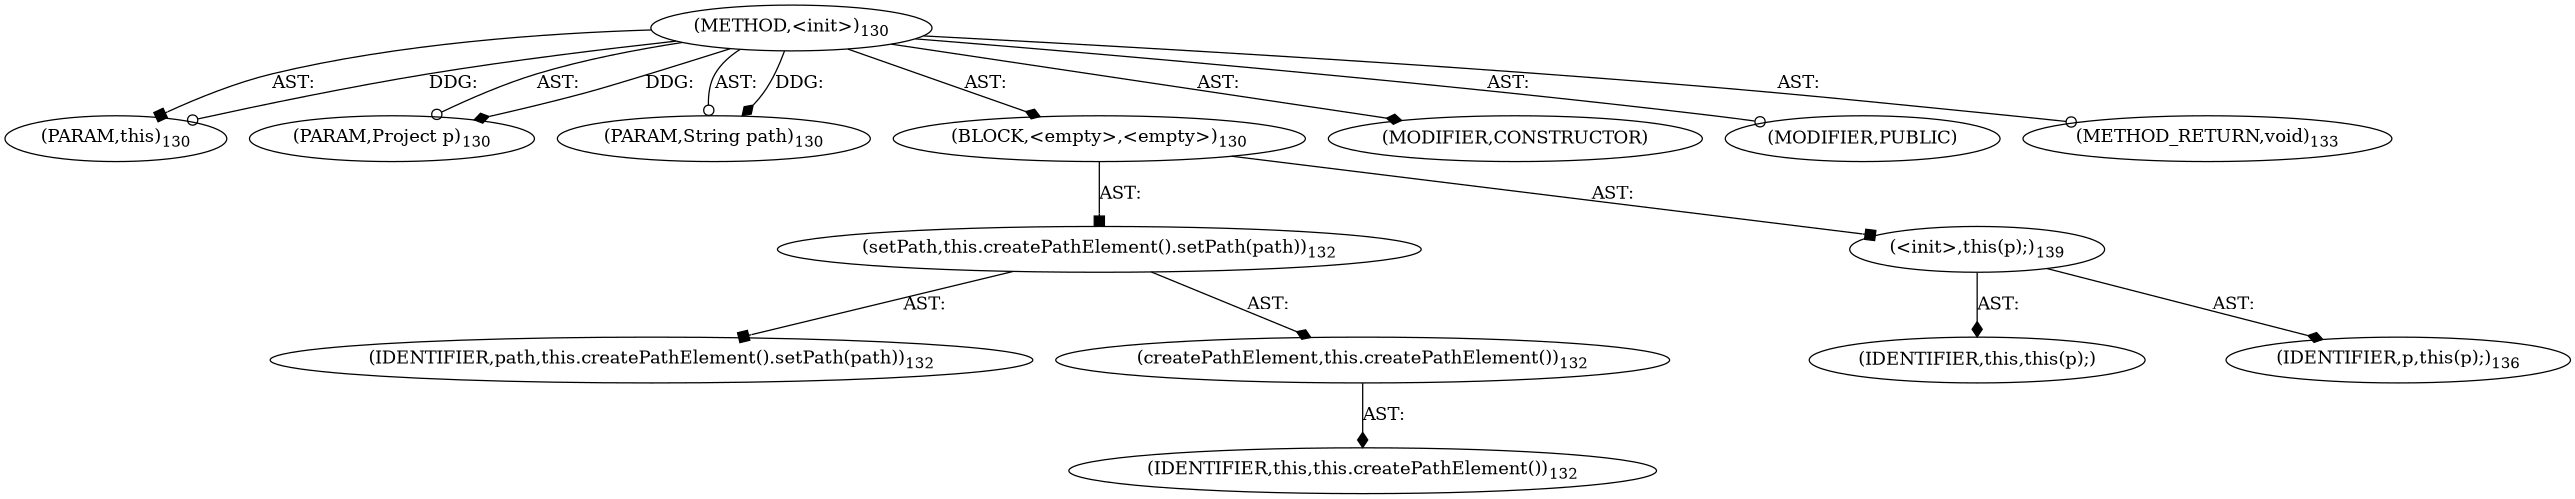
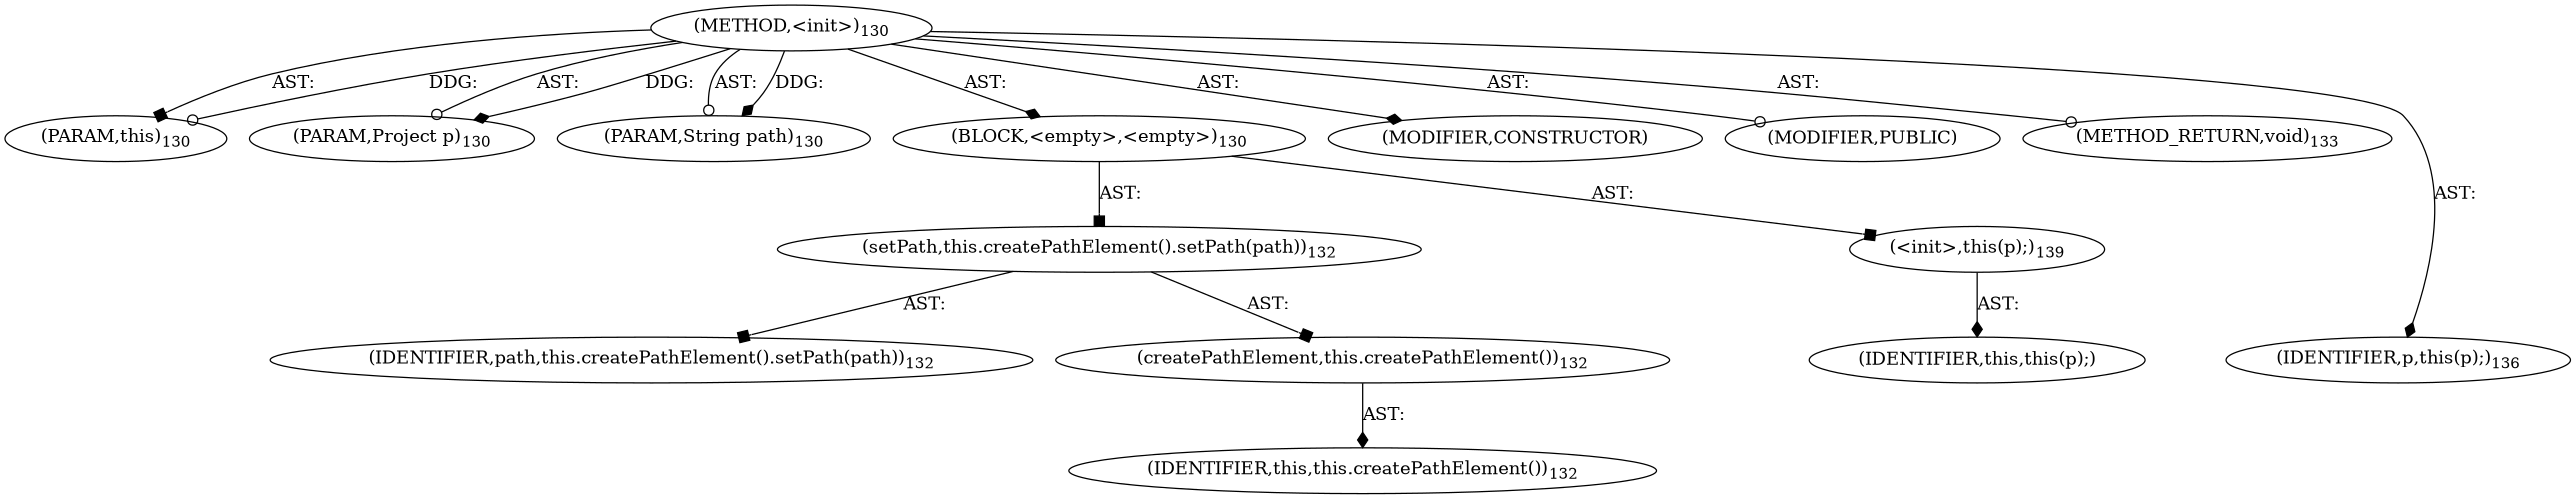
  digraph {
    edge [arrowhead=diamond]
    n1 [label=<(METHOD,&lt;init&gt;)<SUB>130</SUB>>]
    n2 [label=<(PARAM,this)<SUB>130</SUB>>]
    n3 [label=<(PARAM,Project p)<SUB>130</SUB>>]
    n4 [label=<(PARAM,String path)<SUB>130</SUB>>]
    n5 [label=<(BLOCK,&lt;empty&gt;,&lt;empty&gt;)<SUB>130</SUB>>]
    n6 [label=<(MODIFIER,CONSTRUCTOR)>]
    n7 [label=<(MODIFIER,PUBLIC)>]
    n8 [label=<(METHOD_RETURN,void)<SUB>133</SUB>>]
    n9 [label=<(&lt;init&gt;,this(p);)<SUB>139</SUB>>]
    n10 [label=<(setPath,this.createPathElement().setPath(path))<SUB>132</SUB>>]
    n11 [label=<(IDENTIFIER,this,this(p);)>]
    n12 [label=<(IDENTIFIER,p,this(p);)<SUB>136</SUB>>]
    n13 [label=<(createPathElement,this.createPathElement())<SUB>132</SUB>>]
    n14 [label=<(IDENTIFIER,path,this.createPathElement().setPath(path))<SUB>132</SUB>>]
    n15 [label=<(IDENTIFIER,this,this.createPathElement())<SUB>132</SUB>>]
    n1 -> n2 [arrowhead=box label="AST: "]
    n1 -> n2 [arrowhead=odot label="DDG: "]
    n1 -> n3 [arrowhead=odot label="AST: "]
    n1 -> n3 [label="DDG: "]
    n1 -> n4 [arrowhead=odot label="AST: "]
    n1 -> n4 [label="DDG: "]
    n1 -> n5 [label="AST: "]
    n1 -> n6 [label="AST: "]
    n1 -> n7 [arrowhead=odot label="AST: "]
    n1 -> n8 [arrowhead=odot label="AST: "]
    n5 -> n9 [arrowhead=box label="AST: "]
    n5 -> n10 [arrowhead=box label="AST: "]
    n9 -> n11 [label="AST: "]
-   n9 -> n12 [label="AST: "]
-   n10 -> n13 [label="AST: "]
+   n1 -> n12 [label="AST: "]
+   n10 -> n13 [arrowhead=box label="AST: "]
    n10 -> n14 [arrowhead=box label="AST: "]
    n13 -> n15 [label="AST: "]
  }
